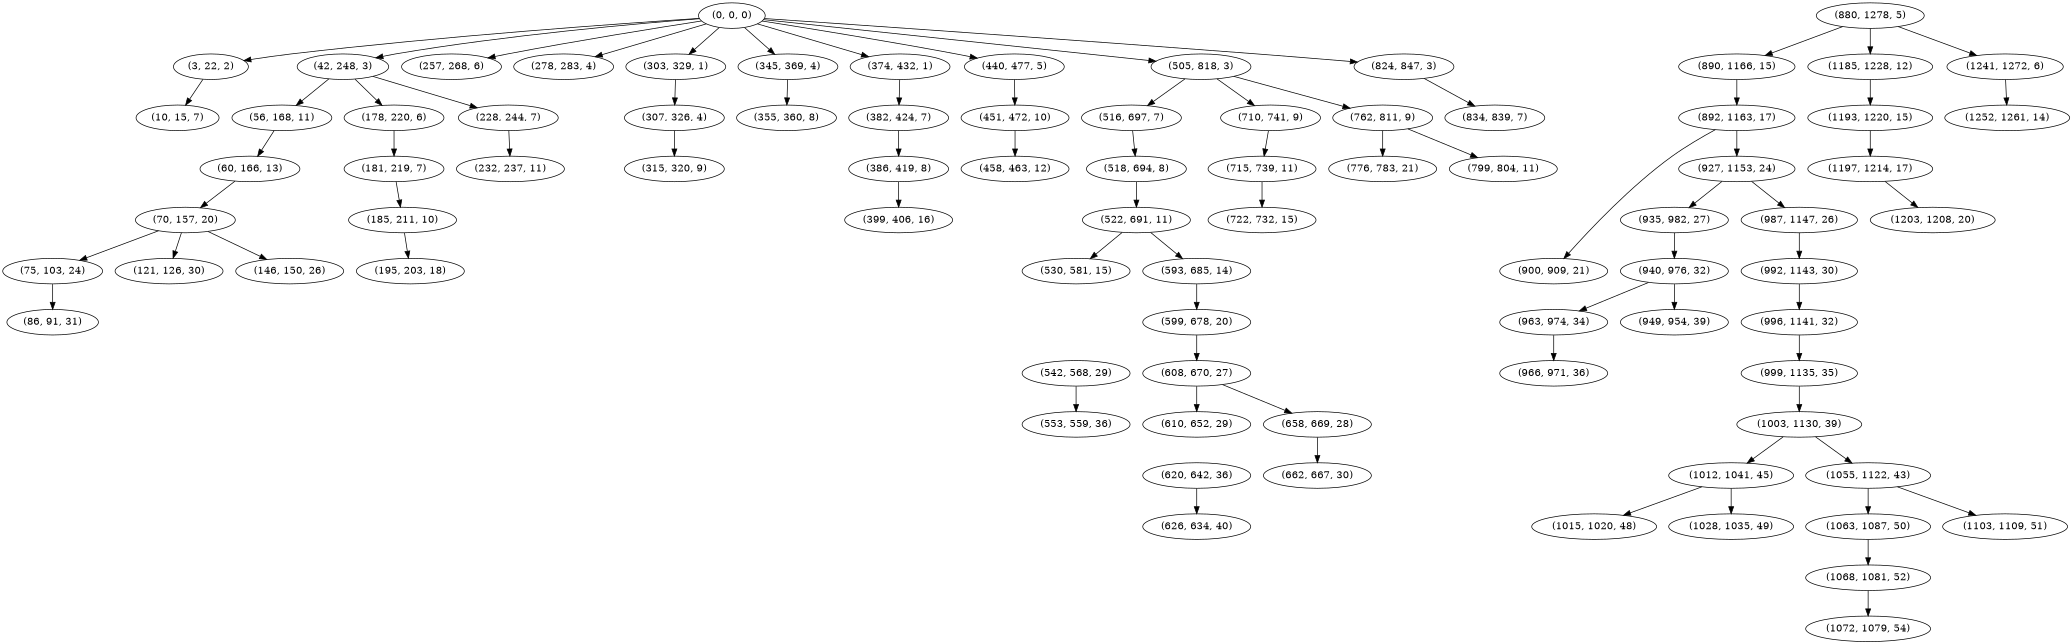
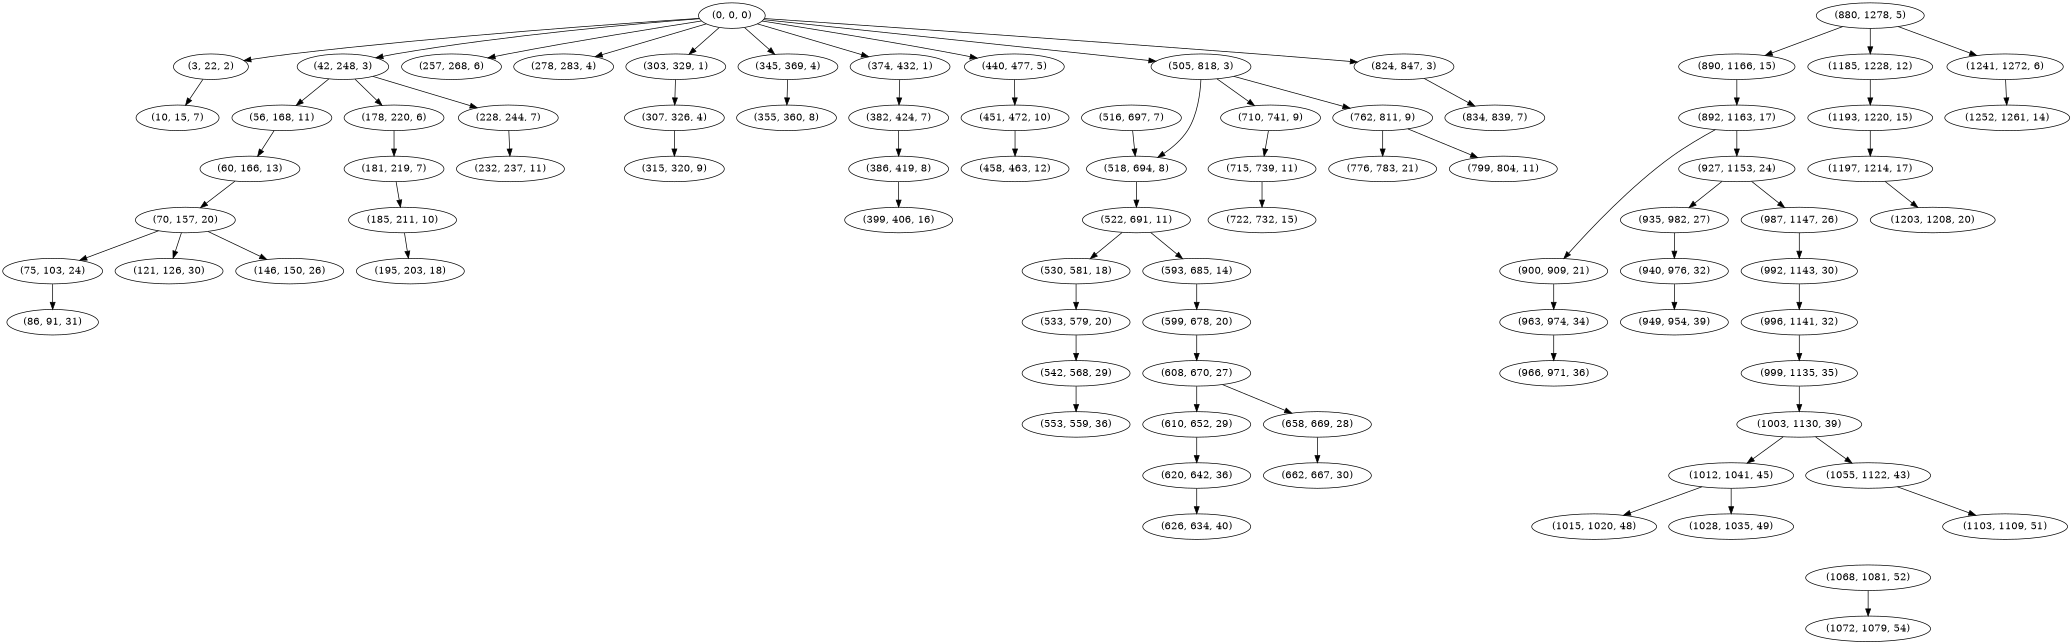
  digraph {
    "(0, 0, 0)"
    "(3, 22, 2)"
    "(42, 248, 3)"
    "(257, 268, 6)"
    "(278, 283, 4)"
    "(303, 329, 1)"
    "(345, 369, 4)"
    "(374, 432, 1)"
    "(440, 477, 5)"
    "(505, 818, 3)"
    "(824, 847, 3)"
    "(10, 15, 7)"
    "(56, 168, 11)"
    "(178, 220, 6)"
    "(228, 244, 7)"
    "(307, 326, 4)"
    "(355, 360, 8)"
    "(382, 424, 7)"
    "(451, 472, 10)"
    "(516, 697, 7)"
    "(710, 741, 9)"
    "(762, 811, 9)"
    "(834, 839, 7)"
    "(880, 1278, 5)"
    "(890, 1166, 15)"
    "(1185, 1228, 12)"
    "(1241, 1272, 6)"
    "(60, 166, 13)"
    "(181, 219, 7)"
    "(232, 237, 11)"
    "(70, 157, 20)"
    "(75, 103, 24)"
    "(121, 126, 30)"
    "(146, 150, 26)"
    "(86, 91, 31)"
    "(185, 211, 10)"
    "(195, 203, 18)"
    "(315, 320, 9)"
    "(386, 419, 8)"
    "(399, 406, 16)"
    "(458, 463, 12)"
    "(518, 694, 8)"
    "(715, 739, 11)"
    "(776, 783, 21)"
    "(799, 804, 11)"
    "(522, 691, 11)"
-   "(530, 581, 18)" [label="(530, 581, 15)"]
+   "(530, 581, 18)"
    "(593, 685, 14)"
+   "(533, 579, 20)"
    "(599, 678, 20)"
    "(542, 568, 29)"
    "(553, 559, 36)"
    "(608, 670, 27)"
    "(610, 652, 29)"
    "(658, 669, 28)"
    n56 [label="(620, 642, 36)"]
    "(662, 667, 30)"
    n58 [label="(626, 634, 40)"]
    "(722, 732, 15)"
    "(892, 1163, 17)"
    "(1193, 1220, 15)"
    "(1252, 1261, 14)"
    "(900, 909, 21)"
    "(927, 1153, 24)"
    "(935, 982, 27)"
    "(987, 1147, 26)"
    "(940, 976, 32)"
    "(992, 1143, 30)"
    "(949, 954, 39)"
    "(963, 974, 34)"
    "(966, 971, 36)"
    "(996, 1141, 32)"
    "(999, 1135, 35)"
    "(1003, 1130, 39)"
    "(1012, 1041, 45)"
    "(1055, 1122, 43)"
    "(1015, 1020, 48)"
    "(1028, 1035, 49)"
-   "(1063, 1087, 50)"
    "(1103, 1109, 51)"
    "(1068, 1081, 52)"
    "(1072, 1079, 54)"
    "(1197, 1214, 17)"
    "(1203, 1208, 20)"
    "(0, 0, 0)" -> "(3, 22, 2)"
    "(0, 0, 0)" -> "(42, 248, 3)"
    "(0, 0, 0)" -> "(257, 268, 6)"
    "(0, 0, 0)" -> "(278, 283, 4)"
    "(0, 0, 0)" -> "(303, 329, 1)"
    "(0, 0, 0)" -> "(345, 369, 4)"
    "(0, 0, 0)" -> "(374, 432, 1)"
    "(0, 0, 0)" -> "(440, 477, 5)"
    "(0, 0, 0)" -> "(505, 818, 3)"
    "(0, 0, 0)" -> "(824, 847, 3)"
    "(3, 22, 2)" -> "(10, 15, 7)"
    "(42, 248, 3)" -> "(56, 168, 11)"
    "(42, 248, 3)" -> "(178, 220, 6)"
    "(42, 248, 3)" -> "(228, 244, 7)"
    "(303, 329, 1)" -> "(307, 326, 4)"
    "(345, 369, 4)" -> "(355, 360, 8)"
    "(374, 432, 1)" -> "(382, 424, 7)"
    "(440, 477, 5)" -> "(451, 472, 10)"
-   "(505, 818, 3)" -> "(516, 697, 7)"
+   "(505, 818, 3)" -> "(518, 694, 8)"
    "(505, 818, 3)" -> "(710, 741, 9)"
    "(505, 818, 3)" -> "(762, 811, 9)"
    "(824, 847, 3)" -> "(834, 839, 7)"
    "(56, 168, 11)" -> "(60, 166, 13)"
    "(178, 220, 6)" -> "(181, 219, 7)"
    "(228, 244, 7)" -> "(232, 237, 11)"
    "(307, 326, 4)" -> "(315, 320, 9)"
    "(382, 424, 7)" -> "(386, 419, 8)"
    "(451, 472, 10)" -> "(458, 463, 12)"
    "(516, 697, 7)" -> "(518, 694, 8)"
    "(710, 741, 9)" -> "(715, 739, 11)"
    "(762, 811, 9)" -> "(776, 783, 21)"
    "(762, 811, 9)" -> "(799, 804, 11)"
    "(880, 1278, 5)" -> "(890, 1166, 15)"
    "(880, 1278, 5)" -> "(1185, 1228, 12)"
    "(880, 1278, 5)" -> "(1241, 1272, 6)"
    "(890, 1166, 15)" -> "(892, 1163, 17)"
    "(1185, 1228, 12)" -> "(1193, 1220, 15)"
    "(1241, 1272, 6)" -> "(1252, 1261, 14)"
    "(60, 166, 13)" -> "(70, 157, 20)"
    "(181, 219, 7)" -> "(185, 211, 10)"
    "(70, 157, 20)" -> "(75, 103, 24)"
    "(70, 157, 20)" -> "(121, 126, 30)"
    "(70, 157, 20)" -> "(146, 150, 26)"
    "(75, 103, 24)" -> "(86, 91, 31)"
    "(185, 211, 10)" -> "(195, 203, 18)"
    "(386, 419, 8)" -> "(399, 406, 16)"
    "(518, 694, 8)" -> "(522, 691, 11)"
    "(715, 739, 11)" -> "(722, 732, 15)"
    "(522, 691, 11)" -> "(530, 581, 18)"
    "(522, 691, 11)" -> "(593, 685, 14)"
+   "(530, 581, 18)" -> "(533, 579, 20)"
    "(593, 685, 14)" -> "(599, 678, 20)"
+   "(533, 579, 20)" -> "(542, 568, 29)"
    "(599, 678, 20)" -> "(608, 670, 27)"
    "(542, 568, 29)" -> "(553, 559, 36)"
    "(608, 670, 27)" -> "(610, 652, 29)"
    "(608, 670, 27)" -> "(658, 669, 28)"
+   "(610, 652, 29)" -> n56
    "(658, 669, 28)" -> "(662, 667, 30)"
    n56 -> n58
    "(892, 1163, 17)" -> "(900, 909, 21)"
    "(892, 1163, 17)" -> "(927, 1153, 24)"
    "(1193, 1220, 15)" -> "(1197, 1214, 17)"
    "(927, 1153, 24)" -> "(935, 982, 27)"
    "(927, 1153, 24)" -> "(987, 1147, 26)"
    "(935, 982, 27)" -> "(940, 976, 32)"
    "(987, 1147, 26)" -> "(992, 1143, 30)"
    "(940, 976, 32)" -> "(949, 954, 39)"
-   "(940, 976, 32)" -> "(963, 974, 34)"
+   "(900, 909, 21)" -> "(963, 974, 34)"
    "(992, 1143, 30)" -> "(996, 1141, 32)"
    "(963, 974, 34)" -> "(966, 971, 36)"
    "(996, 1141, 32)" -> "(999, 1135, 35)"
    "(999, 1135, 35)" -> "(1003, 1130, 39)"
    "(1003, 1130, 39)" -> "(1012, 1041, 45)"
    "(1003, 1130, 39)" -> "(1055, 1122, 43)"
    "(1012, 1041, 45)" -> "(1015, 1020, 48)"
    "(1012, 1041, 45)" -> "(1028, 1035, 49)"
-   "(1055, 1122, 43)" -> "(1063, 1087, 50)"
    "(1055, 1122, 43)" -> "(1103, 1109, 51)"
-   "(1063, 1087, 50)" -> "(1068, 1081, 52)"
    "(1068, 1081, 52)" -> "(1072, 1079, 54)"
    "(1197, 1214, 17)" -> "(1203, 1208, 20)"
  }
